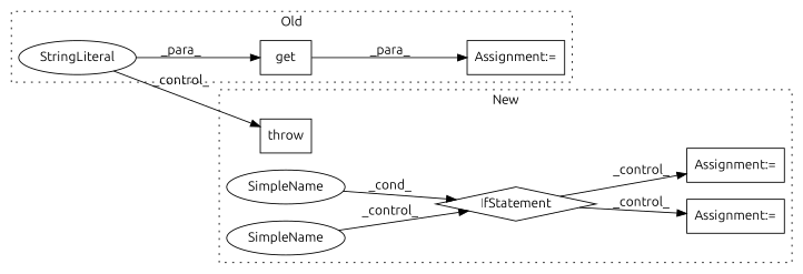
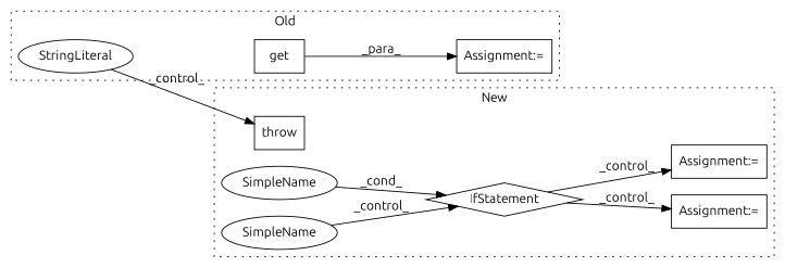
  digraph {
    fontname=Ubuntu
    rankdir=LR
    node [a=7 fontname=Ubuntu l=1 shape=box]
    edge [fontname=Ubuntu]
    n1 [a=53 l=6 label=throw s=6795]
    n2 [a=25 l="4,2" label=IfStatement s="6654,6685" shape=diamond]
    n3 [a=42 label=SimpleName shape=ellipse l=""]
    n4 [label="Assignment:=" s=6934]
    n5 [label="Assignment:=" s=6714]
    n6 [a=42 label=SimpleName shape=ellipse l=""]
    n7 [a=32 l="4,1" label=get s="6890,6930"]
    n8 [a=45 l=20 label=StringLiteral s=6910 shape=ellipse]
    n9 [label="Assignment:=" s=6868]
    subgraph cluster_1 {
      label=New
      style=dotted
      n1
      n2
      n3
      n4
      n5
      n6
    }
    subgraph cluster_2 {
      label=Old
      style=dotted
      n7
      n8
      n9
    }
    n2 -> n4 [label=_control_]
    n2 -> n5 [label=_control_]
    n3 -> n2 [label=_cond_]
    n6 -> n2 [label=_control_]
    n7 -> n9 [label=_para_]
    n8 -> n1 [label=_control_]
-   n8 -> n7 [label=_para_]
  }
